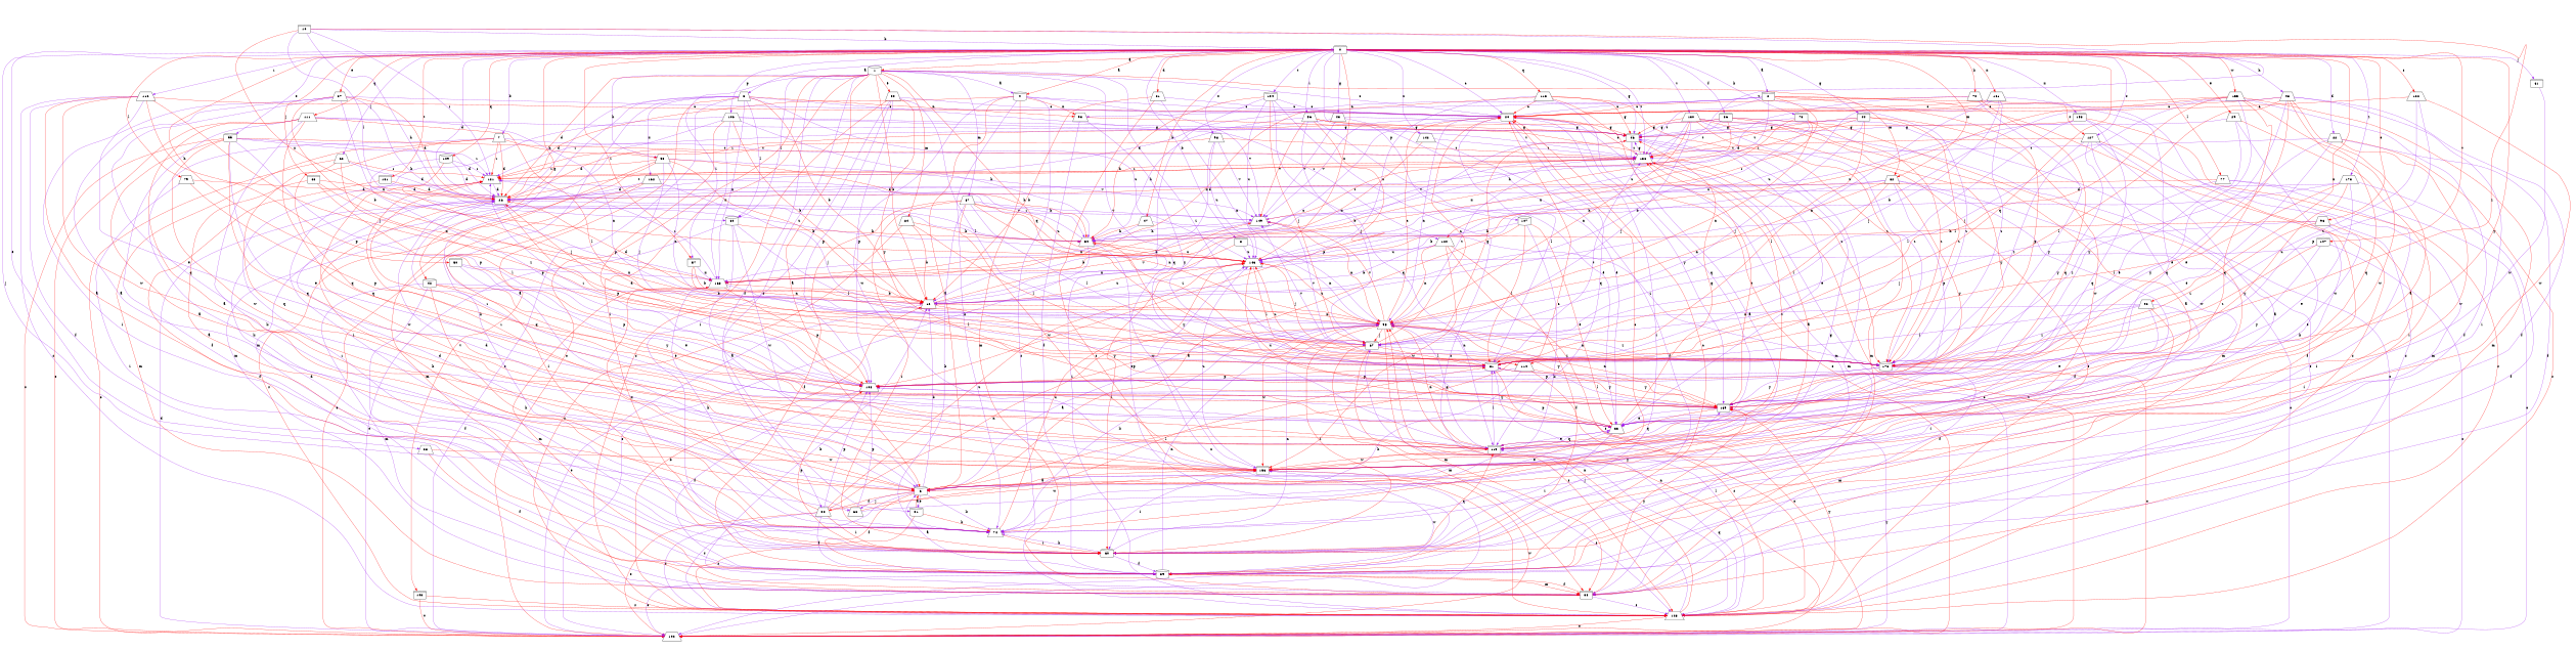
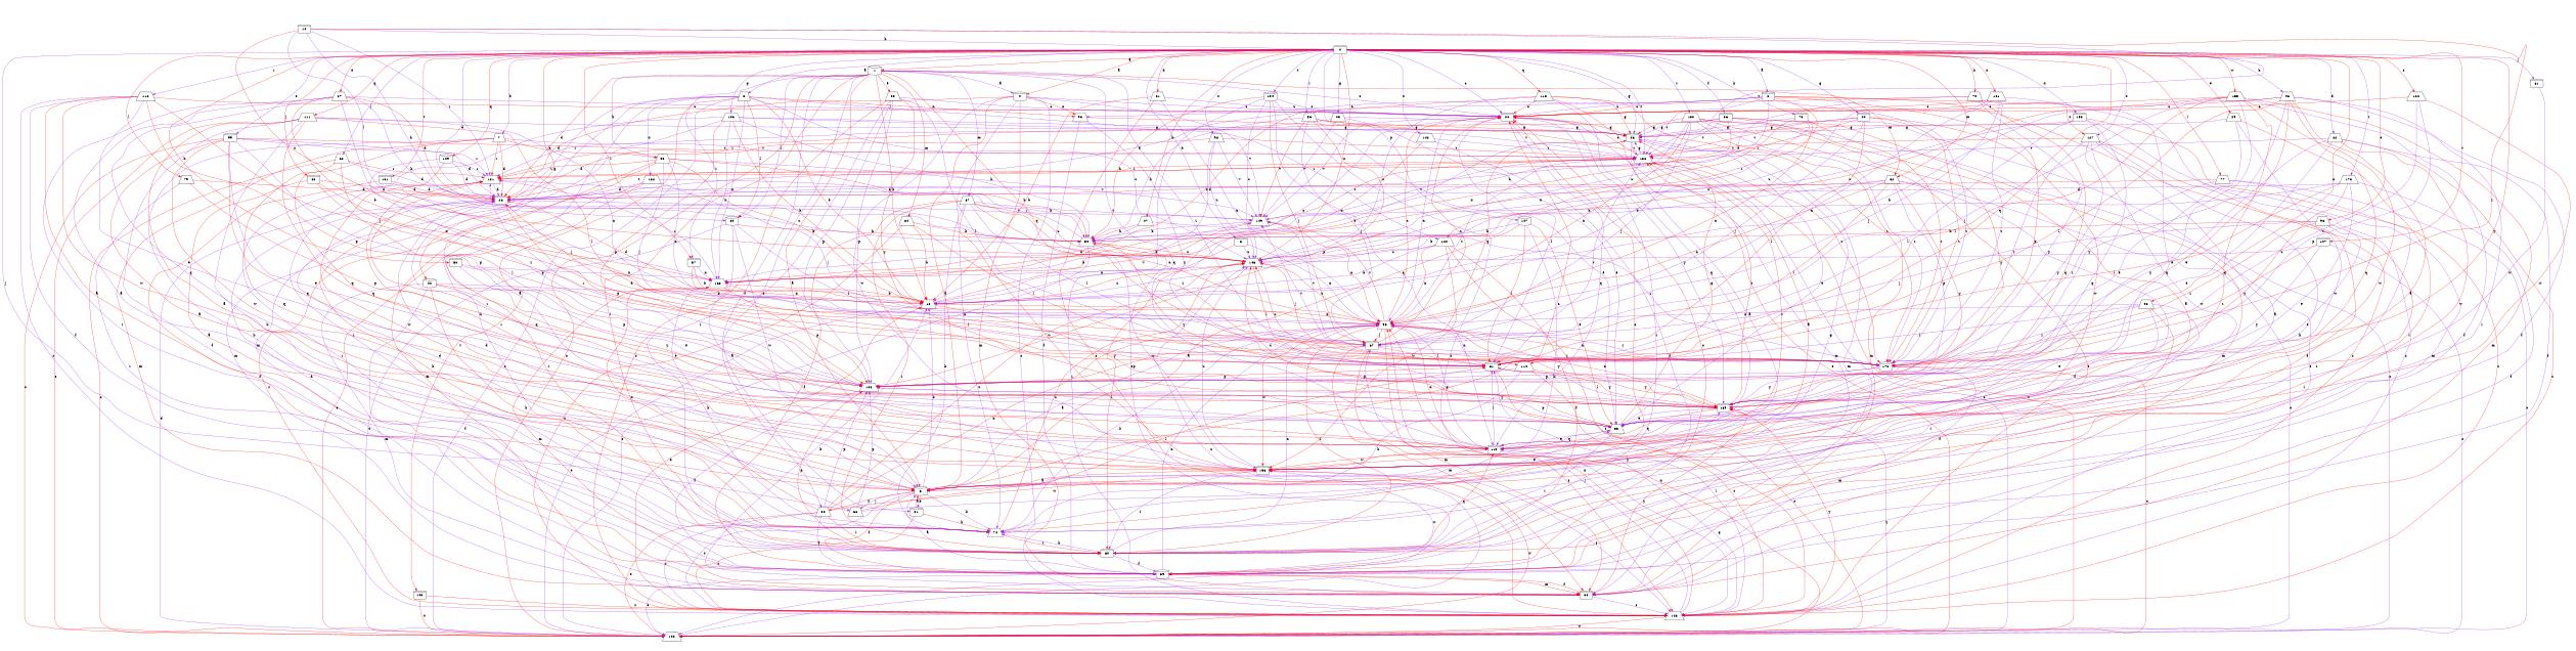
  strict digraph {
    node [shape=trapezium]
    edge [color=purple]
    0 [shape=cylinder]
    1 [shape=cylinder]
    2 [shape=cylinder]
    3
    4 [shape=cylinder]
    7
    8 [shape=cylinder]
    20 [shape=cylinder]
    21
    22
    26 [shape=cylinder]
    27
-   28
    29
    36 [shape=cylinder]
    42 [shape=cylinder]
    43
    44 [shape=cylinder]
    46 [shape=cylinder]
    47
    48
    50 [shape=cylinder]
    56
    57 [shape=cylinder]
    61 [shape=cylinder]
    62
    63 [shape=cylinder]
    66
    70
    73 [shape=cylinder]
    77
    79
    82
    92
    96
    98
    99 [shape=cylinder]
    106
    107 [shape=cylinder]
    109 [shape=cylinder]
    111
    113
    114
    116
    122
    127
    130
    131 [shape=cylinder]
    134 [shape=cylinder]
    136
    142
    143
    147 [shape=cylinder]
    155
    158 [shape=cylinder]
    161
    169 [shape=cylinder]
    173
    6 [shape=cylinder]
    12
    30
    31 [shape=cylinder]
    38
    53
    60 [shape=cylinder]
    80 [shape=cylinder]
    84
    87
    102
    115 [shape=cylinder]
    176 [shape=cylinder]
    93
    108
    120
    128
    74
    88 [shape=cylinder]
    148 [shape=cylinder]
    162
    163
    149
    121
    95
    10 [shape=cylinder]
    54
    81 [shape=cylinder]
    33
    39 [shape=cylinder]
    156 [shape=cylinder]
    67 [shape=cylinder]
    0 -> 1 [color=red label=a]
    0 -> 2 [label=a]
    0 -> 3 [label=a]
    0 -> 4 [color=red label=a]
    0 -> 7 [label=b]
    0 -> 8 [label=b]
    0 -> 20 [label=c]
    0 -> 21 [color=red label=d]
    0 -> 22 [label=d]
    0 -> 26 [label=d]
    0 -> 27 [color=red label=e]
-   0 -> 28 [label=e]
    0 -> 29 [color=red label=e]
    0 -> 36 [label=f]
    0 -> 42 [color=red label=g]
    0 -> 43 [label=g]
    0 -> 44 [label=g]
    0 -> 46 [label=g]
    0 -> 47 [color=red label=h]
    0 -> 48 [label=h]
    0 -> 50 [color=red label=h]
    0 -> 56 [label=i]
    0 -> 57 [color=red label=i]
    0 -> 61 [label=j]
    0 -> 62 [label=j]
    0 -> 63 [color=red label=j]
    0 -> 66 [label=j]
    0 -> 70 [color=red label=k]
    0 -> 73 [label=k]
    0 -> 77 [color=red label=l]
    0 -> 79 [color=red label=l]
    0 -> 82 [color=red label=m]
    0 -> 92 [color=red label=n]
    0 -> 96 [color=red label=o]
    0 -> 98 [label=o]
    0 -> 99 [label=o]
    0 -> 106 [label=p]
    0 -> 107 [label=p]
    0 -> 109 [color=red label=q]
    0 -> 111 [color=red label=q]
    0 -> 113 [color=red label=q]
    0 -> 114 [color=red label=q]
    0 -> 116 [label=r]
    0 -> 122 [color=red label=s]
    0 -> 127 [label=s]
    0 -> 130 [label=t]
    0 -> 131 [color=red label=t]
    0 -> 134 [label=t]
    0 -> 136 [label=t]
    0 -> 142 [label=u]
    0 -> 143 [color=red label=u]
    0 -> 147 [color=red label=v]
    0 -> 155 [color=red label=w]
    0 -> 158 [label=x]
    0 -> 161 [color=red label=x]
    0 -> 169 [color=red label=y]
    0 -> 173 [label=z]
    1 -> 4 [label=a]
    1 -> 20 [label=c]
    1 -> 26 [color=red label=d]
    1 -> 57 [label=i]
    1 -> 82 [color=red label=m]
    1 -> 114 [color=red label=q]
    1 -> 6 [color=red label=a]
    1 -> 12 [color=red label=b]
    1 -> 30 [color=red label=e]
    1 -> 31 [label=e]
    1 -> 38 [label=f]
    1 -> 53 [label=h]
    1 -> 60 [color=red label=i]
    1 -> 80 [label=l]
    1 -> 84 [color=red label=m]
    1 -> 87 [label=m]
    1 -> 102 [color=red label=o]
    1 -> 115 [label=q]
    1 -> 176 [label=z]
    2 -> 20 [label=c]
    2 -> 26 [label=d]
    2 -> 127 [color=red label=s]
    2 -> 136 [label=t]
    2 -> 143 [label=u]
    2 -> 176 [label=z]
    2 -> 93 [label=n]
    2 -> 108 [color=red label=p]
    2 -> 120 [color=red label=r]
    2 -> 128 [color=red label=s]
    3 -> 143 [label=u]
    3 -> 6 [label=a]
    3 -> 12 [color=red label=b]
-   3 -> 80 [label=l]
+   3 -> 80 [color=red label=l]
    3 -> 102 [label=o]
    3 -> 93 [color=red label=n]
    3 -> 120 [label=r]
    3 -> 74 [label=k]
    3 -> 88 [label=m]
    3 -> 148 [color=red label=v]
    3 -> 162 [label=x]
    3 -> 163 [label=x]
    4 -> 20 [label=c]
    4 -> 26 [color=red label=d]
    4 -> 6 [color=red label=a]
    4 -> 93 [color=red label=n]
    4 -> 108 [label=p]
    4 -> 128 [label=s]
    4 -> 74 [label=k]
    4 -> 88 [color=red label=m]
    4 -> 149 [label=v]
    7 -> 26 [color=red label=d]
    7 -> 136 [label=t]
    7 -> 53 [color=red label=h]
    7 -> 115 [color=red label=q]
    7 -> 74 [label=k]
    7 -> 88 [color=red label=m]
    7 -> 121 [color=red label=r]
    8 -> 143 [label=u]
    8 -> 60 [color=red label=i]
    8 -> 95 [label=n]
    20 -> 46 [color=red label=g]
    20 -> 169 [label=y]
    20 -> 60 [label=i]
    20 -> 115 [label=q]
    20 -> 88 [label=m]
    20 -> 149 [label=v]
    20 -> 95 [label=n]
    20 -> 81 [label=l]
    21 -> 20 [label=c]
    21 -> 12 [color=red label=b]
    21 -> 128 [color=red label=s]
    21 -> 95 [label=n]
    22 -> 136 [label=t]
    22 -> 169 [label=y]
    22 -> 128 [color=red label=s]
    22 -> 33 [label=e]
    22 -> 39 [label=f]
    22 -> 156 [color=red label=w]
    26 -> 136 [color=red label=t]
    26 -> 115 [label=q]
    26 -> 108 [color=red label=p]
    26 -> 74 [color=red label=k]
    26 -> 149 [label=v]
-   27 -> 20 [label=c]
+   27 -> 20 [label=j]
    27 -> 26 [color=red label=d]
    27 -> 6 [label=a]
    27 -> 12 [color=red label=b]
    27 -> 60 [label=i]
    27 -> 115 [label=q]
    27 -> 163 [label=x]
    27 -> 54 [label=h]
-   28 -> 39 [color=red label=f]
-   28 -> 156 [color=red label=w]
    29 -> 46 [label=g]
    29 -> 60 [color=red label=i]
    29 -> 33 [label=e]
    29 -> 156 [label=w]
    36 -> 46 [label=g]
    36 -> 136 [label=t]
    36 -> 6 [color=red label=a]
    36 -> 128 [label=s]
    36 -> 88 [color=red label=m]
    36 -> 163 [color=red label=x]
    36 -> 121 [color=red label=r]
    42 -> 169 [color=red label=y]
    42 -> 12 [label=b]
    42 -> 74 [color=red label=k]
    42 -> 88 [label=m]
    42 -> 33 [color=red label=e]
    42 -> 39 [label=f]
    43 -> 46 [label=g]
    43 -> 149 [label=v]
    43 -> 121 [label=r]
    43 -> 33 [label=e]
    44 -> 46 [label=g]
    44 -> 136 [color=red label=t]
    44 -> 176 [color=red label=z]
    44 -> 121 [color=red label=r]
    44 -> 81 [color=red label=l]
    44 -> 156 [color=red label=w]
    44 -> 67 [label=j]
    46 -> 136 [label=t]
    46 -> 6 [label=a]
    46 -> 12 [label=b]
    46 -> 88 [label=m]
    46 -> 33 [label=e]
    47 -> 176 [label=z]
    47 -> 163 [label=x]
    47 -> 54 [color=red label=h]
    48 -> 20 [color=red label=c]
    48 -> 169 [label=y]
    48 -> 6 [color=red label=a]
    48 -> 60 [label=i]
    48 -> 115 [color=red label=q]
    48 -> 81 [color=red label=l]
    48 -> 33 [color=red label=e]
    48 -> 39 [label=f]
    48 -> 67 [label=j]
    50 -> 108 [label=p]
    50 -> 163 [label=x]
    50 -> 33 [label=e]
    56 -> 46 [color=red label=g]
    56 -> 176 [color=red label=z]
    56 -> 108 [color=red label=p]
    56 -> 149 [color=red label=v]
    56 -> 54 [label=h]
    56 -> 33 [label=e]
    56 -> 67 [label=j]
    57 -> 12 [color=red label=b]
    57 -> 163 [label=x]
    57 -> 95 [color=red label=n]
    61 -> 156 [label=w]
    62 -> 26 [label=d]
    62 -> 102 [color=red label=o]
    62 -> 115 [color=red label=q]
    62 -> 176 [color=red label=z]
    62 -> 121 [color=red label=r]
    63 -> 26 [color=red label=d]
    63 -> 6 [color=red label=a]
    63 -> 163 [color=red label=x]
    63 -> 81 [color=red label=l]
    66 -> 26 [label=d]
    66 -> 169 [label=y]
    66 -> 108 [label=p]
    66 -> 81 [color=red label=l]
    70 -> 20 [color=red label=c]
    70 -> 26 [label=d]
    70 -> 169 [label=y]
    70 -> 115 [color=red label=q]
    70 -> 128 [label=s]
    73 -> 46 [label=g]
    73 -> 12 [label=b]
    73 -> 176 [color=red label=z]
    73 -> 163 [color=red label=x]
    73 -> 95 [color=red label=n]
    77 -> 26 [color=red label=d]
    77 -> 60 [label=i]
    77 -> 102 [label=o]
    77 -> 176 [label=z]
    79 -> 26 [color=red label=d]
    79 -> 60 [label=i]
    79 -> 108 [color=red label=p]
    82 -> 26 [label=d]
    82 -> 169 [color=red label=y]
    82 -> 12 [label=b]
    82 -> 102 [label=o]
    82 -> 108 [label=p]
    82 -> 95 [color=red label=n]
    82 -> 81 [color=red label=l]
    82 -> 39 [label=f]
    92 -> 60 [label=i]
    92 -> 176 [label=z]
    92 -> 95 [label=n]
    92 -> 81 [label=l]
    92 -> 33 [label=e]
    92 -> 39 [color=red label=f]
    96 -> 60 [color=red label=i]
    96 -> 176 [color=red label=z]
    96 -> 54 [color=red label=h]
    96 -> 33 [label=e]
    96 -> 67 [label=j]
    98 -> 26 [color=red label=d]
    98 -> 136 [color=red label=t]
    98 -> 143 [label=u]
    98 -> 128 [label=i]
    98 -> 149 [label=v]
    99 -> 26 [label=d]
    99 -> 136 [color=red label=t]
    99 -> 6 [color=red label=a]
    99 -> 102 [color=red label=o]
    99 -> 115 [color=red label=q]
    99 -> 108 [label=p]
    99 -> 121 [label=r]
    99 -> 33 [label=e]
    99 -> 156 [color=red label=w]
    106 -> 46 [label=g]
    106 -> 136 [label=t]
    106 -> 12 [color=red label=b]
    106 -> 60 [label=i]
    106 -> 108 [color=red label=p]
    106 -> 88 [label=m]
    106 -> 163 [label=x]
    106 -> 54 [label=h]
    107 -> 6 [color=red label=a]
    107 -> 74 [label=k]
    107 -> 54 [label=h]
    107 -> 81 [color=red label=l]
    107 -> 33 [color=red label=e]
    109 -> 26 [label=d]
    109 -> 108 [label=p]
    109 -> 121 [label=r]
    109 -> 67 [color=red label=j]
    111 -> 46 [label=g]
    111 -> 6 [color=red label=a]
    111 -> 102 [color=red label=o]
    111 -> 115 [color=red label=q]
    111 -> 74 [label=k]
    111 -> 95 [label=n]
    111 -> 81 [color=red label=l]
    111 -> 39 [label=f]
    113 -> 20 [color=red label=c]
    113 -> 46 [color=red label=g]
    113 -> 143 [label=u]
    113 -> 102 [color=red label=o]
    113 -> 115 [label=q]
    113 -> 176 [color=red label=z]
    113 -> 163 [color=red label=x]
    114 -> 169 [color=red label=y]
    114 -> 108 [label=p]
    114 -> 128 [color=red label=s]
    114 -> 74 [label=k]
    116 -> 20 [color=red label=c]
    116 -> 6 [color=red label=a]
    116 -> 108 [color=red label=p]
    116 -> 128 [label=s]
    116 -> 33 [label=e]
    116 -> 39 [label=f]
    116 -> 156 [color=red label=w]
    116 -> 67 [color=red label=j]
    122 -> 20 [color=red label=c]
    122 -> 176 [label=z]
    122 -> 108 [label=p]
    122 -> 156 [color=red label=w]
    127 -> 136 [color=red label=t]
    127 -> 169 [label=y]
    127 -> 6 [label=a]
    127 -> 176 [label=z]
    127 -> 74 [label=k]
    127 -> 39 [color=red label=f]
    127 -> 156 [label=w]
    130 -> 46 [color=red label=g]
    130 -> 169 [color=red label=y]
    130 -> 102 [label=o]
    130 -> 176 [label=z]
    130 -> 128 [color=red label=s]
    130 -> 88 [color=red label=m]
    130 -> 95 [color=red label=n]
    130 -> 54 [label=h]
    130 -> 67 [label=j]
    131 -> 26 [color=red label=d]
    131 -> 143 [label=u]
    131 -> 39 [color=red label=f]
    134 -> 20 [label=c]
    134 -> 143 [label=u]
    134 -> 102 [label=o]
    134 -> 115 [label=q]
    134 -> 128 [label=s]
    134 -> 54 [color=red label=h]
    134 -> 67 [color=red label=j]
    136 -> 20 [color=red label=c]
    136 -> 46 [label=g]
    136 -> 6 [color=red label=a]
    136 -> 102 [label=o]
    136 -> 149 [label=v]
    136 -> 121 [color=red label=r]
    142 -> 136 [label=t]
    142 -> 163 [color=red label=x]
    142 -> 39 [label=f]
    143 -> 163 [label=x]
    143 -> 54 [color=red label=h]
    143 -> 81 [color=red label=l]
    143 -> 67 [color=red label=j]
    147 -> 143 [label=u]
    147 -> 169 [label=y]
    147 -> 102 [label=o]
    147 -> 176 [color=red label=z]
    155 -> 20 [color=red label=c]
    155 -> 143 [color=red label=u]
    155 -> 12 [label=b]
    155 -> 115 [color=red label=q]
    155 -> 88 [color=red label=m]
    155 -> 81 [color=red label=l]
    155 -> 33 [label=e]
    155 -> 39 [label=f]
    155 -> 156 [color=red label=w]
    158 -> 46 [color=red label=g]
    158 -> 143 [label=u]
    158 -> 115 [label=q]
    158 -> 128 [color=red label=s]
    158 -> 88 [label=m]
    158 -> 81 [label=l]
    161 -> 20 [color=red label=c]
    161 -> 143 [label=u]
    161 -> 115 [label=q]
    161 -> 176 [label=z]
    161 -> 95 [label=n]
    161 -> 67 [label=j]
    169 -> 136 [color=red label=t]
    169 -> 115 [color=red label=q]
    169 -> 95 [color=red label=n]
    169 -> 81 [label=l]
    169 -> 33 [label=e]
    173 -> 26 [label=d]
    173 -> 169 [color=red label=y]
    173 -> 54 [label=h]
    173 -> 81 [color=red label=l]
    173 -> 33 [label=e]
    173 -> 39 [label=f]
    6 -> 20 [color=red label=c]
    6 -> 26 [label=d]
    6 -> 66 [label=j]
    6 -> 12 [label=b]
    6 -> 31 [label=e]
    6 -> 38 [color=red label=f]
    6 -> 128 [label=s]
    6 -> 74 [label=k]
    6 -> 33 [label=e]
    6 -> 39 [color=red label=f]
    12 -> 20 [label=c]
    12 -> 26 [color=red label=d]
    12 -> 143 [color=red label=u]
    12 -> 169 [color=red label=y]
    12 -> 102 [label=o]
    12 -> 149 [color=red label=v]
    12 -> 95 [color=red label=n]
    30 -> 20 [label=c]
    30 -> 169 [color=red label=y]
    30 -> 60 [label=i]
    30 -> 108 [label=p]
    30 -> 128 [color=red label=s]
    30 -> 81 [label=l]
    30 -> 156 [label=w]
    31 -> 6 [color=red label=a]
    31 -> 128 [color=red label=s]
    31 -> 74 [color=red label=k]
    38 -> 143 [color=red label=u]
    38 -> 60 [color=red label=i]
    38 -> 102 [color=red label=o]
    38 -> 108 [label=p]
    38 -> 128 [label=s]
    38 -> 163 [color=red label=x]
    38 -> 95 [color=red label=n]
    38 -> 39 [label=f]
    38 -> 156 [color=red label=w]
    53 -> 12 [color=red label=b]
    53 -> 128 [color=red label=s]
    53 -> 88 [color=red label=m]
    53 -> 149 [label=v]
    53 -> 121 [color=red label=r]
    53 -> 95 [label=n]
    53 -> 54 [color=red label=h]
    53 -> 67 [label=j]
    60 -> 26 [label=d]
    60 -> 115 [color=red label=q]
    60 -> 108 [color=red label=p]
    60 -> 74 [label=k]
    60 -> 95 [label=n]
    60 -> 39 [label=f]
    80 -> 6 [label=a]
    80 -> 102 [label=o]
    80 -> 54 [color=red label=h]
    80 -> 81 [label=l]
    80 -> 156 [label=w]
    84 -> 12 [color=red label=b]
    84 -> 128 [color=red label=s]
    84 -> 54 [color=red label=h]
    84 -> 81 [color=red label=l]
    87 -> 143 [color=red label=u]
    87 -> 60 [color=red label=i]
    87 -> 176 [color=red label=z]
    87 -> 74 [label=k]
    87 -> 149 [label=v]
    87 -> 95 [color=red label=n]
    87 -> 81 [label=l]
    87 -> 39 [color=red label=f]
    87 -> 156 [color=red label=w]
    102 -> 26 [label=d]
    102 -> 136 [color=red label=t]
    102 -> 143 [label=u]
    102 -> 169 [label=y]
    102 -> 95 [color=red label=n]
    102 -> 156 [color=red label=w]
    115 -> 95 [color=red label=n]
    115 -> 81 [label=l]
    115 -> 33 [label=e]
    115 -> 156 [color=red label=w]
    176 -> 26 [color=red label=d]
    176 -> 143 [color=red label=u]
    176 -> 169 [label=y]
    176 -> 102 [color=red label=o]
    176 -> 108 [label=p]
    176 -> 88 [label=m]
    176 -> 149 [label=v]
    176 -> 95 [color=red label=n]
    93 -> 46 [color=red label=g]
    93 -> 169 [label=y]
    93 -> 39 [label=f]
    108 -> 169 [label=y]
    108 -> 121 [label=r]
    108 -> 39 [label=f]
    120 -> 143 [label=u]
    120 -> 12 [label=b]
    120 -> 128 [color=red label=s]
    120 -> 95 [color=red label=n]
    120 -> 39 [color=red label=f]
    120 -> 156 [color=red label=w]
    128 -> 169 [color=red label=y]
    128 -> 12 [color=red label=b]
    128 -> 102 [color=red label=o]
    128 -> 115 [label=q]
    128 -> 95 [color=red label=n]
    128 -> 81 [label=l]
    128 -> 67 [label=j]
    74 -> 20 [color=red label=c]
    74 -> 46 [label=g]
    74 -> 143 [color=red label=u]
    74 -> 60 [color=red label=i]
    74 -> 121 [label=r]
    88 -> 169 [color=red label=y]
    88 -> 12 [label=b]
    88 -> 128 [label=s]
    88 -> 39 [color=red label=f]
    148 -> 102 [color=red label=o]
    148 -> 128 [color=red label=s]
    162 -> 26 [label=d]
    162 -> 60 [color=red label=i]
    162 -> 102 [color=red label=o]
    162 -> 54 [label=h]
    162 -> 67 [label=j]
    163 -> 12 [color=red label=b]
    163 -> 108 [color=red label=p]
    163 -> 74 [label=k]
    163 -> 88 [color=red label=m]
    163 -> 121 [label=r]
    163 -> 81 [label=l]
    149 -> 136 [color=red label=t]
    149 -> 12 [label=b]
    149 -> 95 [color=red label=n]
    149 -> 54 [label=h]
    121 -> 26 [label=d]
    121 -> 156 [color=red label=w]
    95 -> 20 [color=red label=c]
    95 -> 136 [label=t]
    95 -> 143 [color=red label=u]
    95 -> 169 [color=red label=y]
    95 -> 6 [label=a]
    95 -> 60 [color=red label=i]
    95 -> 115 [label=q]
    95 -> 176 [label=z]
    95 -> 74 [label=k]
    95 -> 88 [color=red label=m]
    95 -> 149 [color=red label=v]
    95 -> 156 [color=red label=w]
    95 -> 67 [color=red label=j]
    10 -> 0 [label=b]
    10 -> 136 [label=t]
    10 -> 143 [color=red label=u]
    10 -> 80 [label=l]
    10 -> 176 [color=red label=z]
    10 -> 121 [label=r]
    10 -> 54 [label=h]
    54 -> 143 [color=red label=u]
    54 -> 169 [color=red label=y]
    54 -> 102 [label=o]
    54 -> 121 [label=r]
    54 -> 156 [label=w]
    81 -> 136 [label=t]
    81 -> 169 [color=red label=y]
    81 -> 102 [color=red label=o]
    81 -> 108 [color=red label=p]
    81 -> 95 [label=n]
    33 -> 46 [color=red label=g]
    33 -> 143 [color=red label=u]
    33 -> 60 [label=i]
    33 -> 115 [label=q]
    33 -> 108 [label=p]
    33 -> 121 [color=red label=r]
    39 -> 20 [color=red label=c]
    39 -> 6 [label=a]
    39 -> 102 [label=o]
    39 -> 88 [color=red label=m]
    39 -> 95 [label=n]
    39 -> 156 [label=w]
    156 -> 136 [color=red label=t]
    156 -> 143 [label=u]
    156 -> 6 [color=red label=a]
    156 -> 60 [label=i]
    156 -> 128 [label=s]
    156 -> 121 [color=red label=r]
    67 -> 20 [color=red label=c]
    67 -> 46 [color=red label=g]
    67 -> 176 [label=z]
    67 -> 108 [color=red label=p]
    67 -> 128 [color=red label=s]
    67 -> 88 [color=red label=m]
    67 -> 149 [label=v]
    67 -> 81 [color=red label=l]
  }
